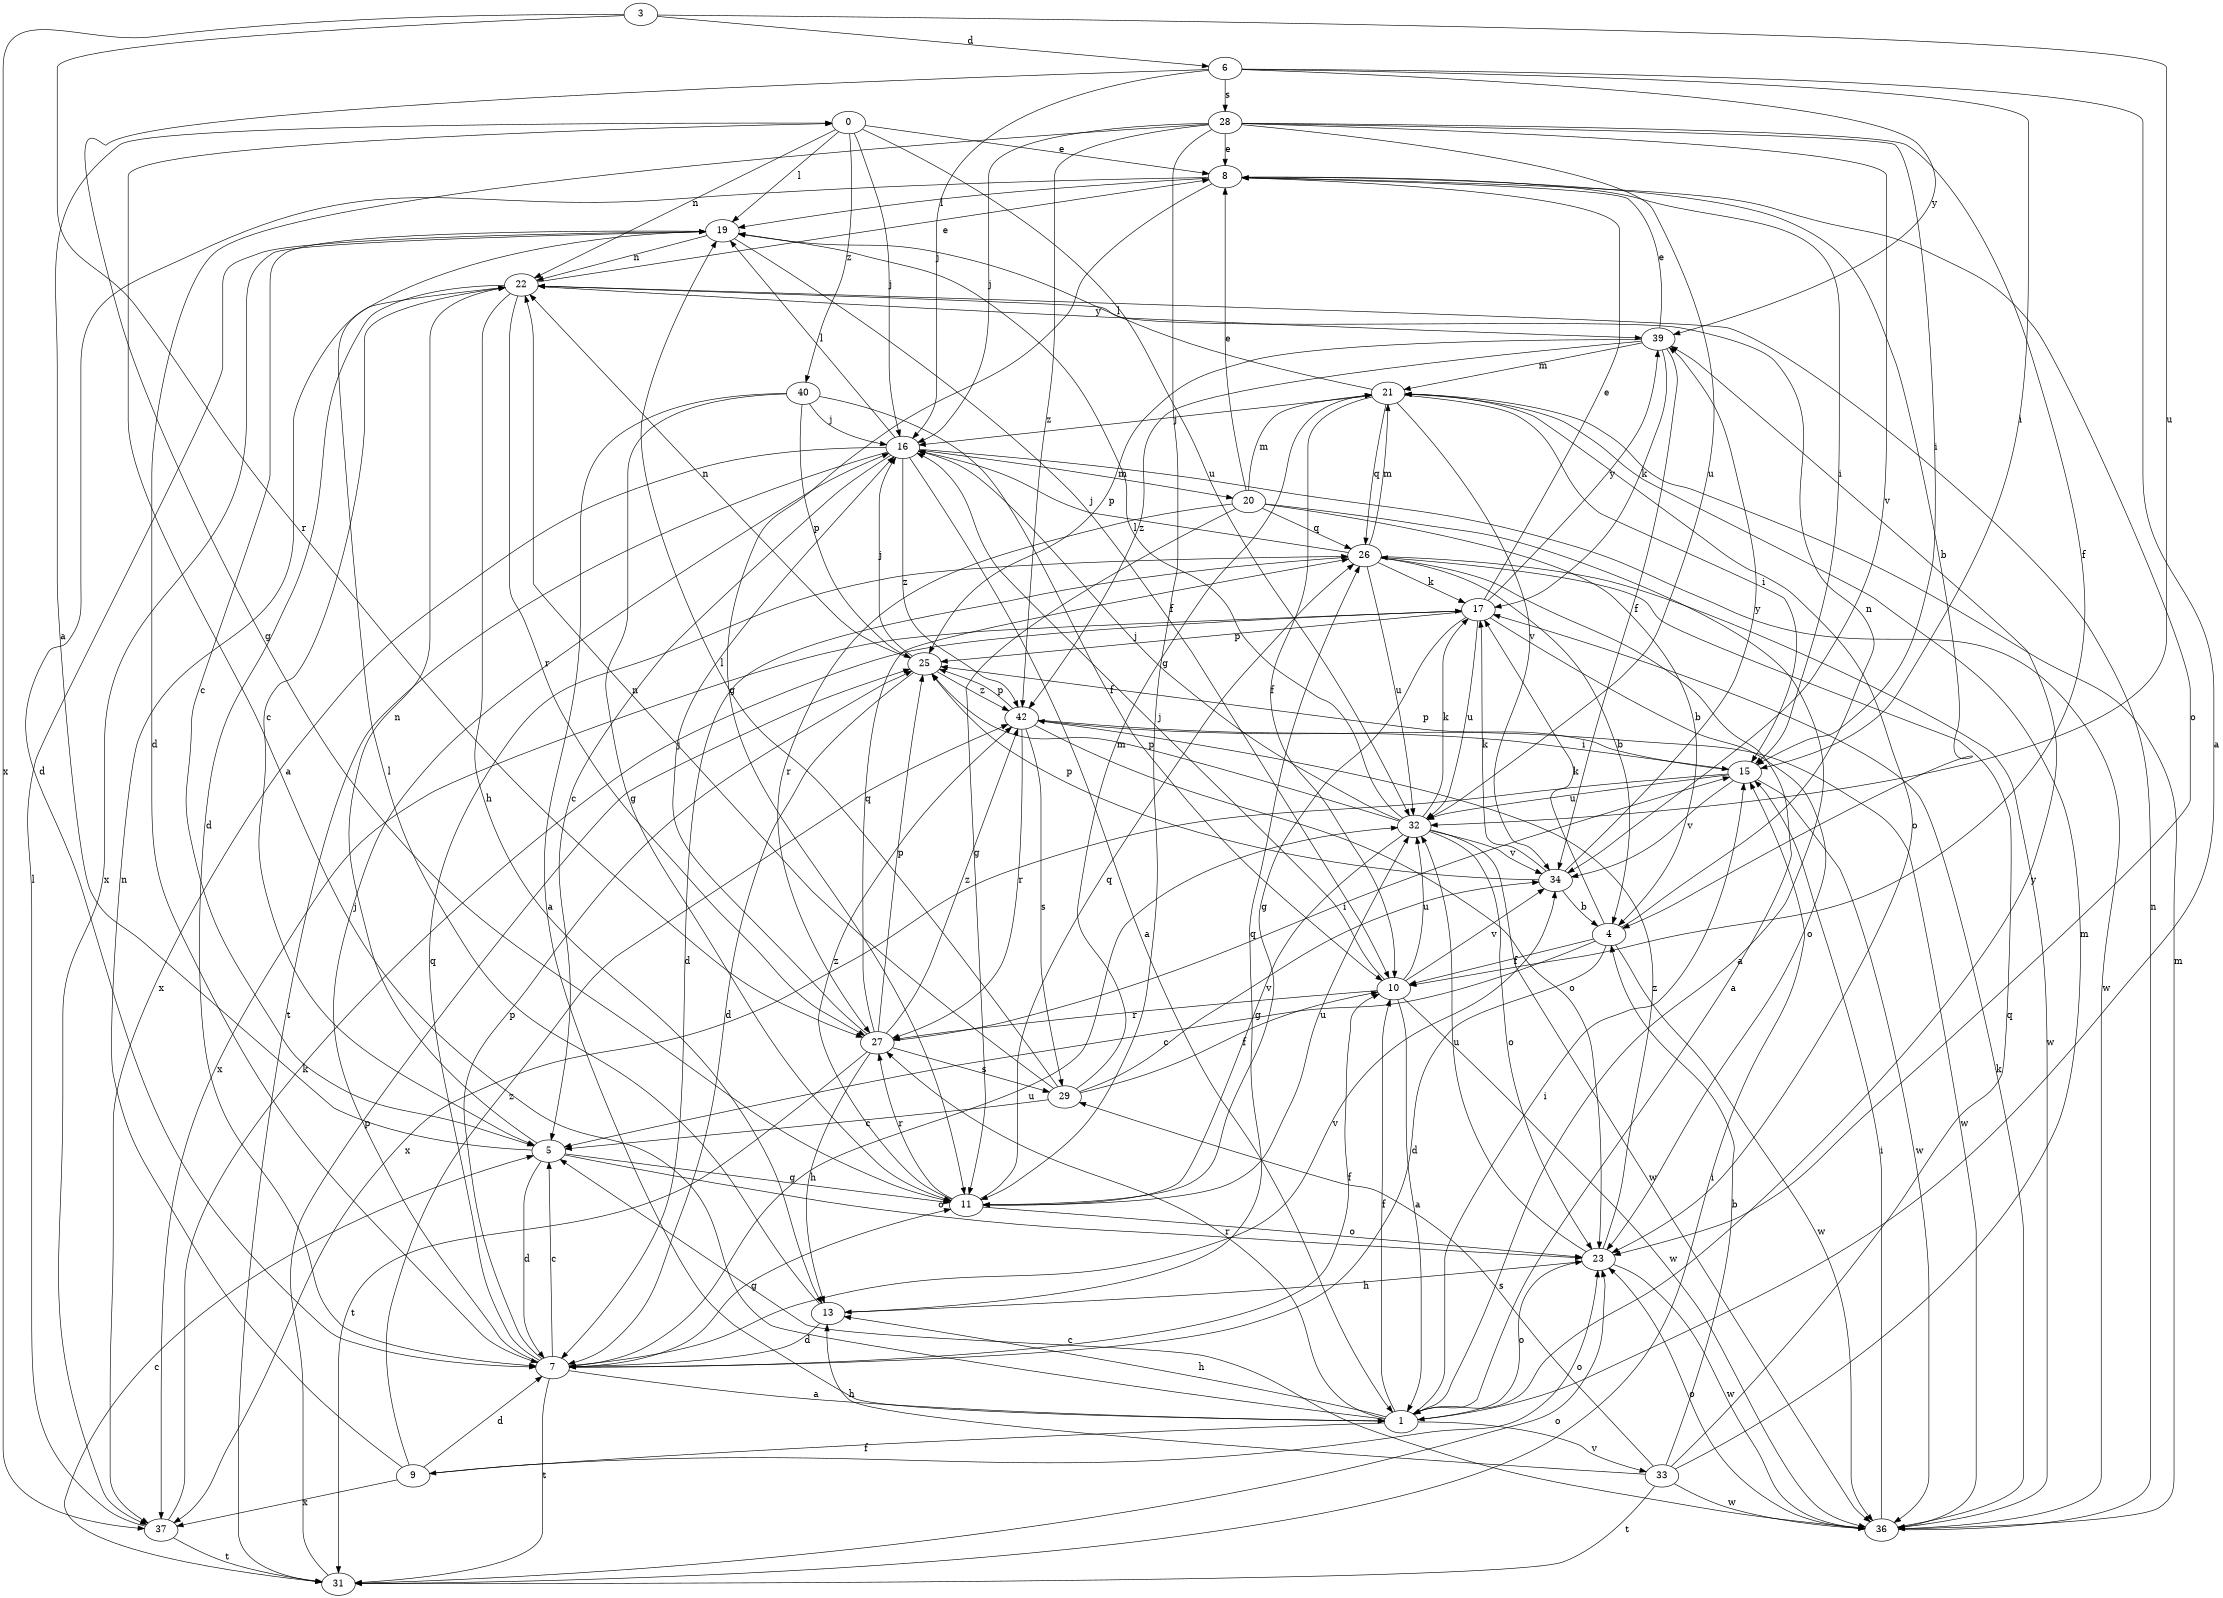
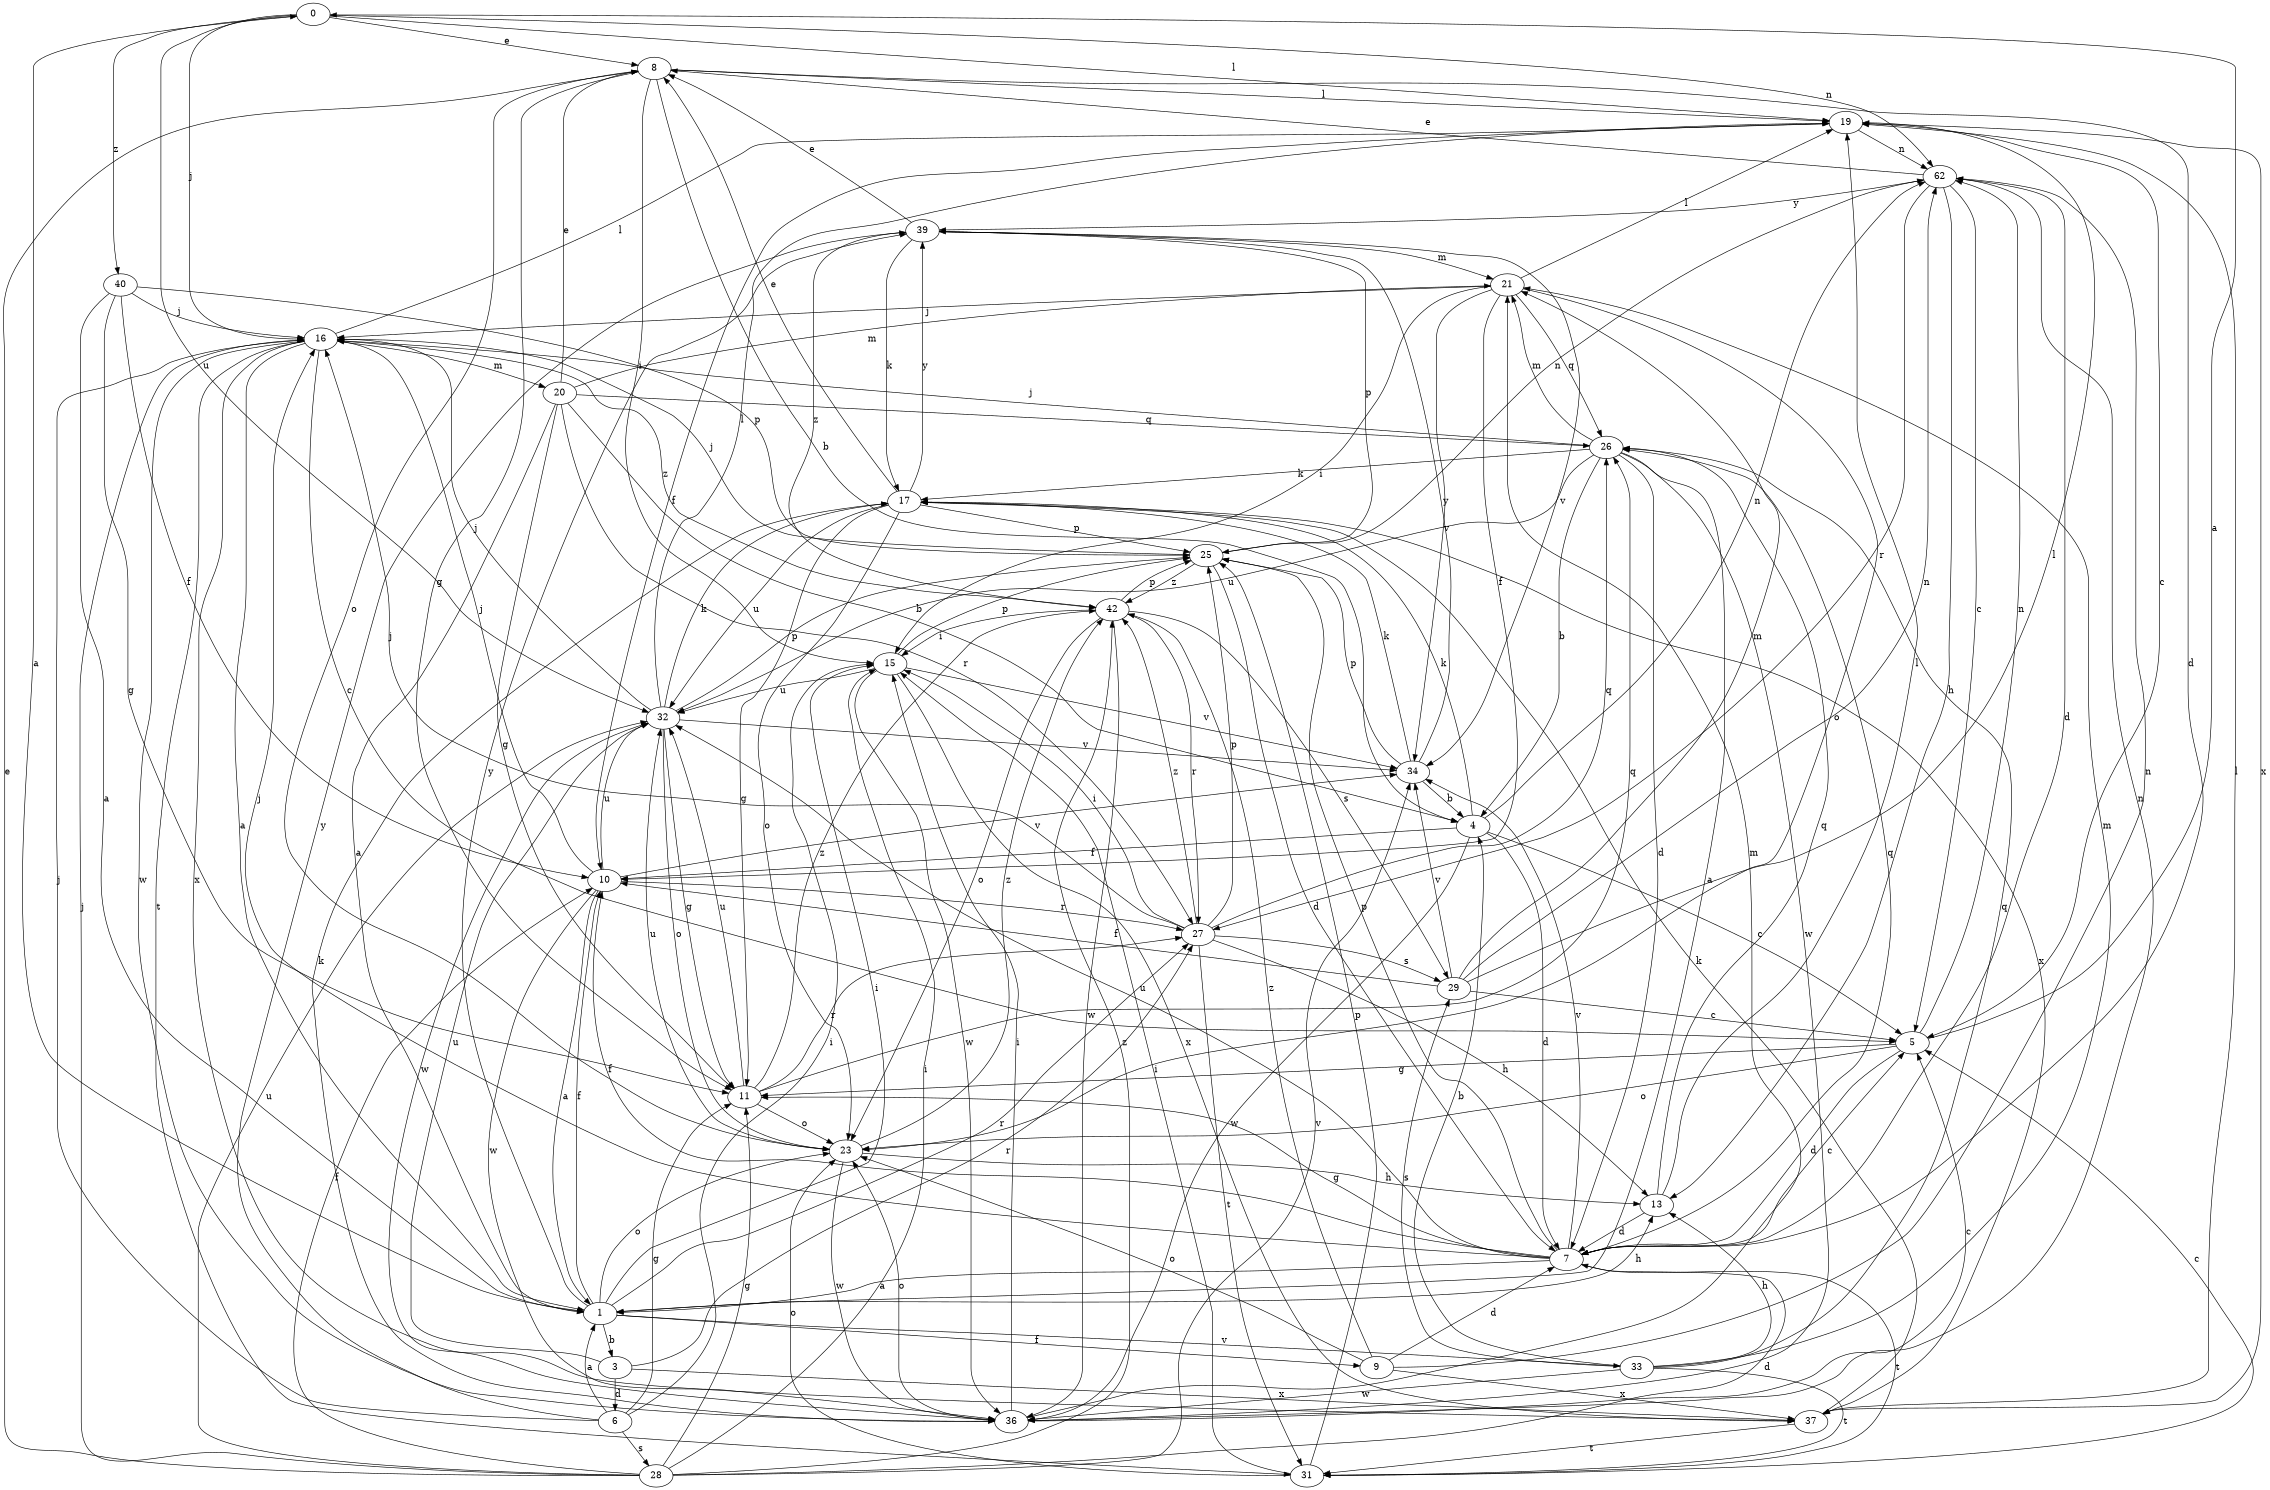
  strict digraph {
    fontname="DejaVu Serif"
    node [fontname="DejaVu Serif"]
    edge [fontname="DejaVu Serif"]
    0
    8
    16
    19
-   22
+   22 [label=62]
    32
    40
    15
    23
    4
    7
    11
    1
    37
    5
    36
    31
    42
    20
    10
    13
    27
    39
    17
    25
    34
    3
    9
    33
    6
    26
    29
    21
    28
    0 -> 8 [label=e]
    0 -> 16 [label=j]
    0 -> 19 [label=l]
    0 -> 22 [label=n]
    0 -> 32 [label=u]
    0 -> 40 [label=z]
    8 -> 19 [label=l]
    8 -> 15 [label=i]
    8 -> 23 [label=o]
    8 -> 4 [label=b]
    8 -> 7 [label=d]
    8 -> 11 [label=g]
    16 -> 19 [label=l]
    16 -> 1 [label=a]
    16 -> 37 [label=x]
    16 -> 5 [label=c]
    16 -> 36 [label=w]
    16 -> 31 [label=t]
    16 -> 42 [label=z]
    16 -> 20 [label=m]
    19 -> 22 [label=n]
    19 -> 37 [label=x]
    19 -> 5 [label=c]
    19 -> 10 [label=f]
    22 -> 8 [label=e]
    22 -> 7 [label=d]
    22 -> 5 [label=c]
    22 -> 13 [label=h]
    22 -> 27 [label=r]
    22 -> 39 [label=y]
    32 -> 16 [label=j]
    32 -> 19 [label=l]
    32 -> 23 [label=o]
    32 -> 11 [label=g]
    32 -> 36 [label=w]
    32 -> 17 [label=k]
    32 -> 25 [label=p]
    32 -> 34 [label=v]
    40 -> 16 [label=j]
    40 -> 11 [label=g]
    40 -> 1 [label=a]
    40 -> 10 [label=f]
    40 -> 25 [label=p]
    15 -> 32 [label=u]
    15 -> 37 [label=x]
    15 -> 36 [label=w]
    15 -> 25 [label=p]
    15 -> 34 [label=v]
    23 -> 32 [label=u]
    23 -> 36 [label=w]
    23 -> 42 [label=z]
    23 -> 13 [label=h]
    4 -> 22 [label=n]
    4 -> 7 [label=d]
    4 -> 5 [label=c]
    4 -> 36 [label=w]
    4 -> 10 [label=f]
    4 -> 17 [label=k]
    7 -> 16 [label=j]
    7 -> 32 [label=u]
    7 -> 11 [label=g]
    7 -> 1 [label=a]
    7 -> 5 [label=c]
    7 -> 31 [label=t]
    7 -> 10 [label=f]
    7 -> 25 [label=p]
    7 -> 34 [label=v]
    7 -> 26 [label=q]
    11 -> 32 [label=u]
    11 -> 23 [label=o]
    11 -> 42 [label=z]
    11 -> 27 [label=r]
    11 -> 26 [label=q]
    1 -> 0 [label=a]
    1 -> 15 [label=i]
    1 -> 23 [label=o]
    1 -> 10 [label=f]
    1 -> 13 [label=h]
    1 -> 27 [label=r]
    1 -> 39 [label=y]
+   1 -> 3 [label=b]
    1 -> 9 [label=f]
    1 -> 33 [label=v]
    37 -> 19 [label=l]
    37 -> 31 [label=t]
    37 -> 17 [label=k]
    5 -> 0 [label=a]
    5 -> 22 [label=n]
    5 -> 23 [label=o]
    5 -> 7 [label=d]
    5 -> 11 [label=g]
    36 -> 22 [label=n]
    36 -> 15 [label=i]
    36 -> 23 [label=o]
    36 -> 5 [label=c]
    36 -> 17 [label=k]
    36 -> 21 [label=m]
    31 -> 15 [label=i]
    31 -> 23 [label=o]
    31 -> 5 [label=c]
    31 -> 25 [label=p]
    42 -> 15 [label=i]
    42 -> 23 [label=o]
    42 -> 36 [label=w]
    42 -> 27 [label=r]
    42 -> 25 [label=p]
    42 -> 29 [label=s]
    20 -> 8 [label=e]
    20 -> 4 [label=b]
    20 -> 11 [label=g]
    20 -> 1 [label=a]
    20 -> 27 [label=r]
    20 -> 26 [label=q]
    20 -> 21 [label=m]
    10 -> 16 [label=j]
    10 -> 32 [label=u]
    10 -> 1 [label=a]
    10 -> 36 [label=w]
    10 -> 27 [label=r]
    10 -> 34 [label=v]
    13 -> 19 [label=l]
    13 -> 7 [label=d]
    13 -> 26 [label=q]
    27 -> 16 [label=j]
    27 -> 15 [label=i]
    27 -> 31 [label=t]
    27 -> 42 [label=z]
    27 -> 13 [label=h]
    27 -> 25 [label=p]
    27 -> 26 [label=q]
    27 -> 29 [label=s]
    39 -> 8 [label=e]
    39 -> 42 [label=z]
    39 -> 17 [label=k]
    39 -> 25 [label=p]
-   39 -> 34 [label=f]
+   39 -> 34 [label=v]
    39 -> 21 [label=m]
    17 -> 8 [label=e]
    17 -> 32 [label=u]
    17 -> 23 [label=o]
    17 -> 11 [label=g]
    17 -> 37 [label=x]
    17 -> 39 [label=y]
    17 -> 25 [label=p]
    25 -> 16 [label=j]
    25 -> 22 [label=n]
    25 -> 7 [label=d]
    25 -> 42 [label=z]
    34 -> 4 [label=b]
    34 -> 39 [label=y]
    34 -> 17 [label=k]
    34 -> 25 [label=p]
    3 -> 32 [label=u]
    3 -> 37 [label=x]
    3 -> 27 [label=r]
    3 -> 6 [label=d]
    9 -> 22 [label=n]
    9 -> 23 [label=o]
    9 -> 7 [label=d]
    9 -> 37 [label=x]
    9 -> 42 [label=z]
    33 -> 4 [label=b]
    33 -> 36 [label=w]
    33 -> 31 [label=t]
    33 -> 13 [label=h]
    33 -> 26 [label=q]
    33 -> 29 [label=s]
    33 -> 21 [label=m]
    6 -> 16 [label=j]
    6 -> 15 [label=i]
    6 -> 11 [label=g]
    6 -> 1 [label=a]
    6 -> 39 [label=y]
    6 -> 28 [label=s]
    26 -> 16 [label=j]
    26 -> 32 [label=u]
    26 -> 4 [label=b]
    26 -> 7 [label=d]
    26 -> 1 [label=a]
    26 -> 36 [label=w]
    26 -> 17 [label=k]
    26 -> 21 [label=m]
    29 -> 19 [label=l]
    29 -> 22 [label=n]
    29 -> 5 [label=c]
    29 -> 10 [label=f]
    29 -> 34 [label=v]
    29 -> 21 [label=m]
    21 -> 16 [label=j]
    21 -> 19 [label=l]
    21 -> 15 [label=i]
    21 -> 23 [label=o]
    21 -> 10 [label=f]
    21 -> 34 [label=v]
    21 -> 26 [label=q]
    28 -> 8 [label=e]
    28 -> 16 [label=j]
    28 -> 32 [label=u]
    28 -> 15 [label=i]
    28 -> 7 [label=d]
    28 -> 11 [label=g]
    28 -> 42 [label=z]
    28 -> 10 [label=f]
    28 -> 34 [label=v]
  }
